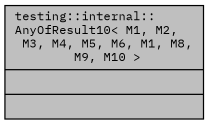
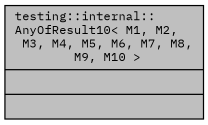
  digraph {
    fontname="IBM Plex Mono"
-   n1 [color=black fillcolor=grey75 fontcolor=black fontname="IBM Plex Mono" fontsize=10 height=0.2 label="{testing::internal::\lAnyOfResult10\< M1, M2,\l M3, M4, M5, M6, M1, M8,\l M9, M10 \>\n||}" shape=record style=filled width=0.4]
+   n1 [color=black fillcolor=grey75 fontcolor=black fontname="IBM Plex Mono" fontsize=10 height=0.2 label="{testing::internal::\lAnyOfResult10\< M1, M2,\l M3, M4, M5, M6, M7, M8,\l M9, M10 \>\n||}" shape=record style=filled width=0.4]
  }
